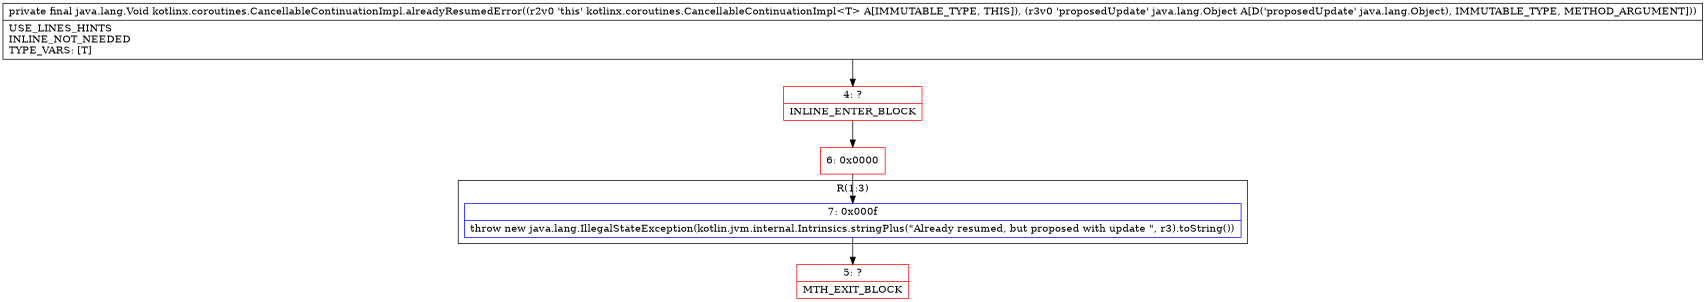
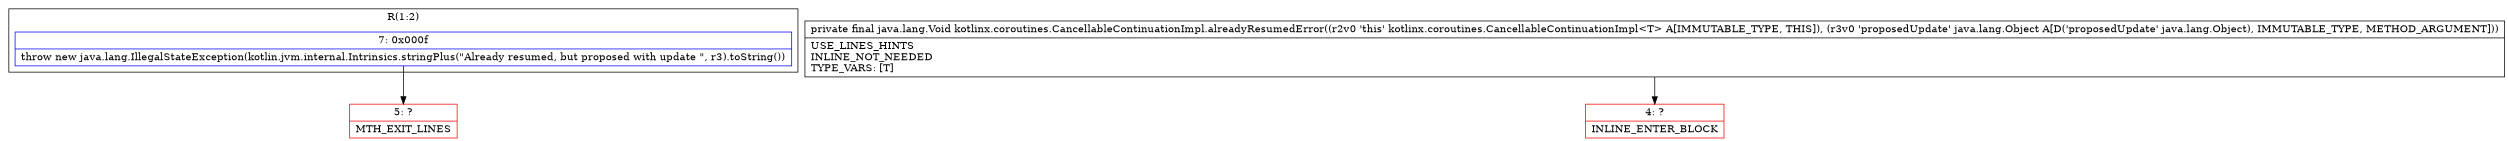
  digraph {
    node [color=red shape=record]
    n1 [color=blue label="{7\:\ 0x000f|throw new java.lang.IllegalStateException(kotlin.jvm.internal.Intrinsics.stringPlus(\"Already resumed, but proposed with update \", r3).toString())\l}"]
-   n2 [label="{5\:\ ?|MTH_EXIT_BLOCK\l}"]
+   n2 [label="{5\:\ ?|MTH_EXIT_LINES\l}"]
    n3 [label="{4\:\ ?|INLINE_ENTER_BLOCK\l}"]
-   n4 [label="{6\:\ 0x0000}"]
    n5 [label="{private final java.lang.Void kotlinx.coroutines.CancellableContinuationImpl.alreadyResumedError((r2v0 'this' kotlinx.coroutines.CancellableContinuationImpl\<T\> A[IMMUTABLE_TYPE, THIS]), (r3v0 'proposedUpdate' java.lang.Object A[D('proposedUpdate' java.lang.Object), IMMUTABLE_TYPE, METHOD_ARGUMENT]))  | USE_LINES_HINTS\lINLINE_NOT_NEEDED\lTYPE_VARS: [T]\l}" color=""]
    subgraph cluster_1 {
-     label="R(1:3)"
+     label="R(1:2)"
      n1
    }
    n1 -> n2
-   n3 -> n4
-   n4 -> n1
    n5 -> n3
  }
